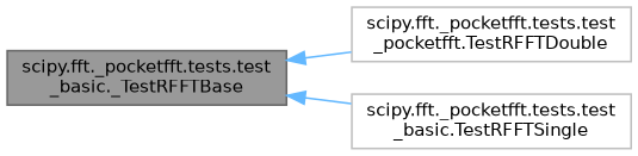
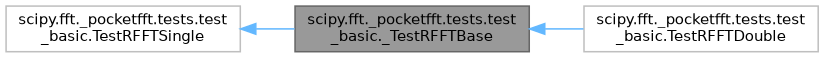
  digraph {
    rankdir=LR
    node [color=grey75 fillcolor=white fontname=Helvetica fontsize=10 shape=box style=filled]
    edge [color=steelblue1 dir=back fontname=Helvetica fontsize=10 labelfontname=Helvetica labelfontsize=10 style=solid]
    n1 [color=gray40 fillcolor=grey60 fontcolor=black height=0.2 label="scipy.fft._pocketfft.tests.test\l_basic._TestRFFTBase" width=0.4]
-   n2 [height=0.2 label="scipy.fft._pocketfft.tests.test\l_pocketfft.TestRFFTDouble" width=0.4]
+   n2 [height=0.2 label="scipy.fft._pocketfft.tests.test\l_basic.TestRFFTDouble" width=0.4]
    n3 [height=0.2 label="scipy.fft._pocketfft.tests.test\l_basic.TestRFFTSingle" width=0.4]
    n1 -> n2
-   n1 -> n3
+   n3 -> n1
  }
